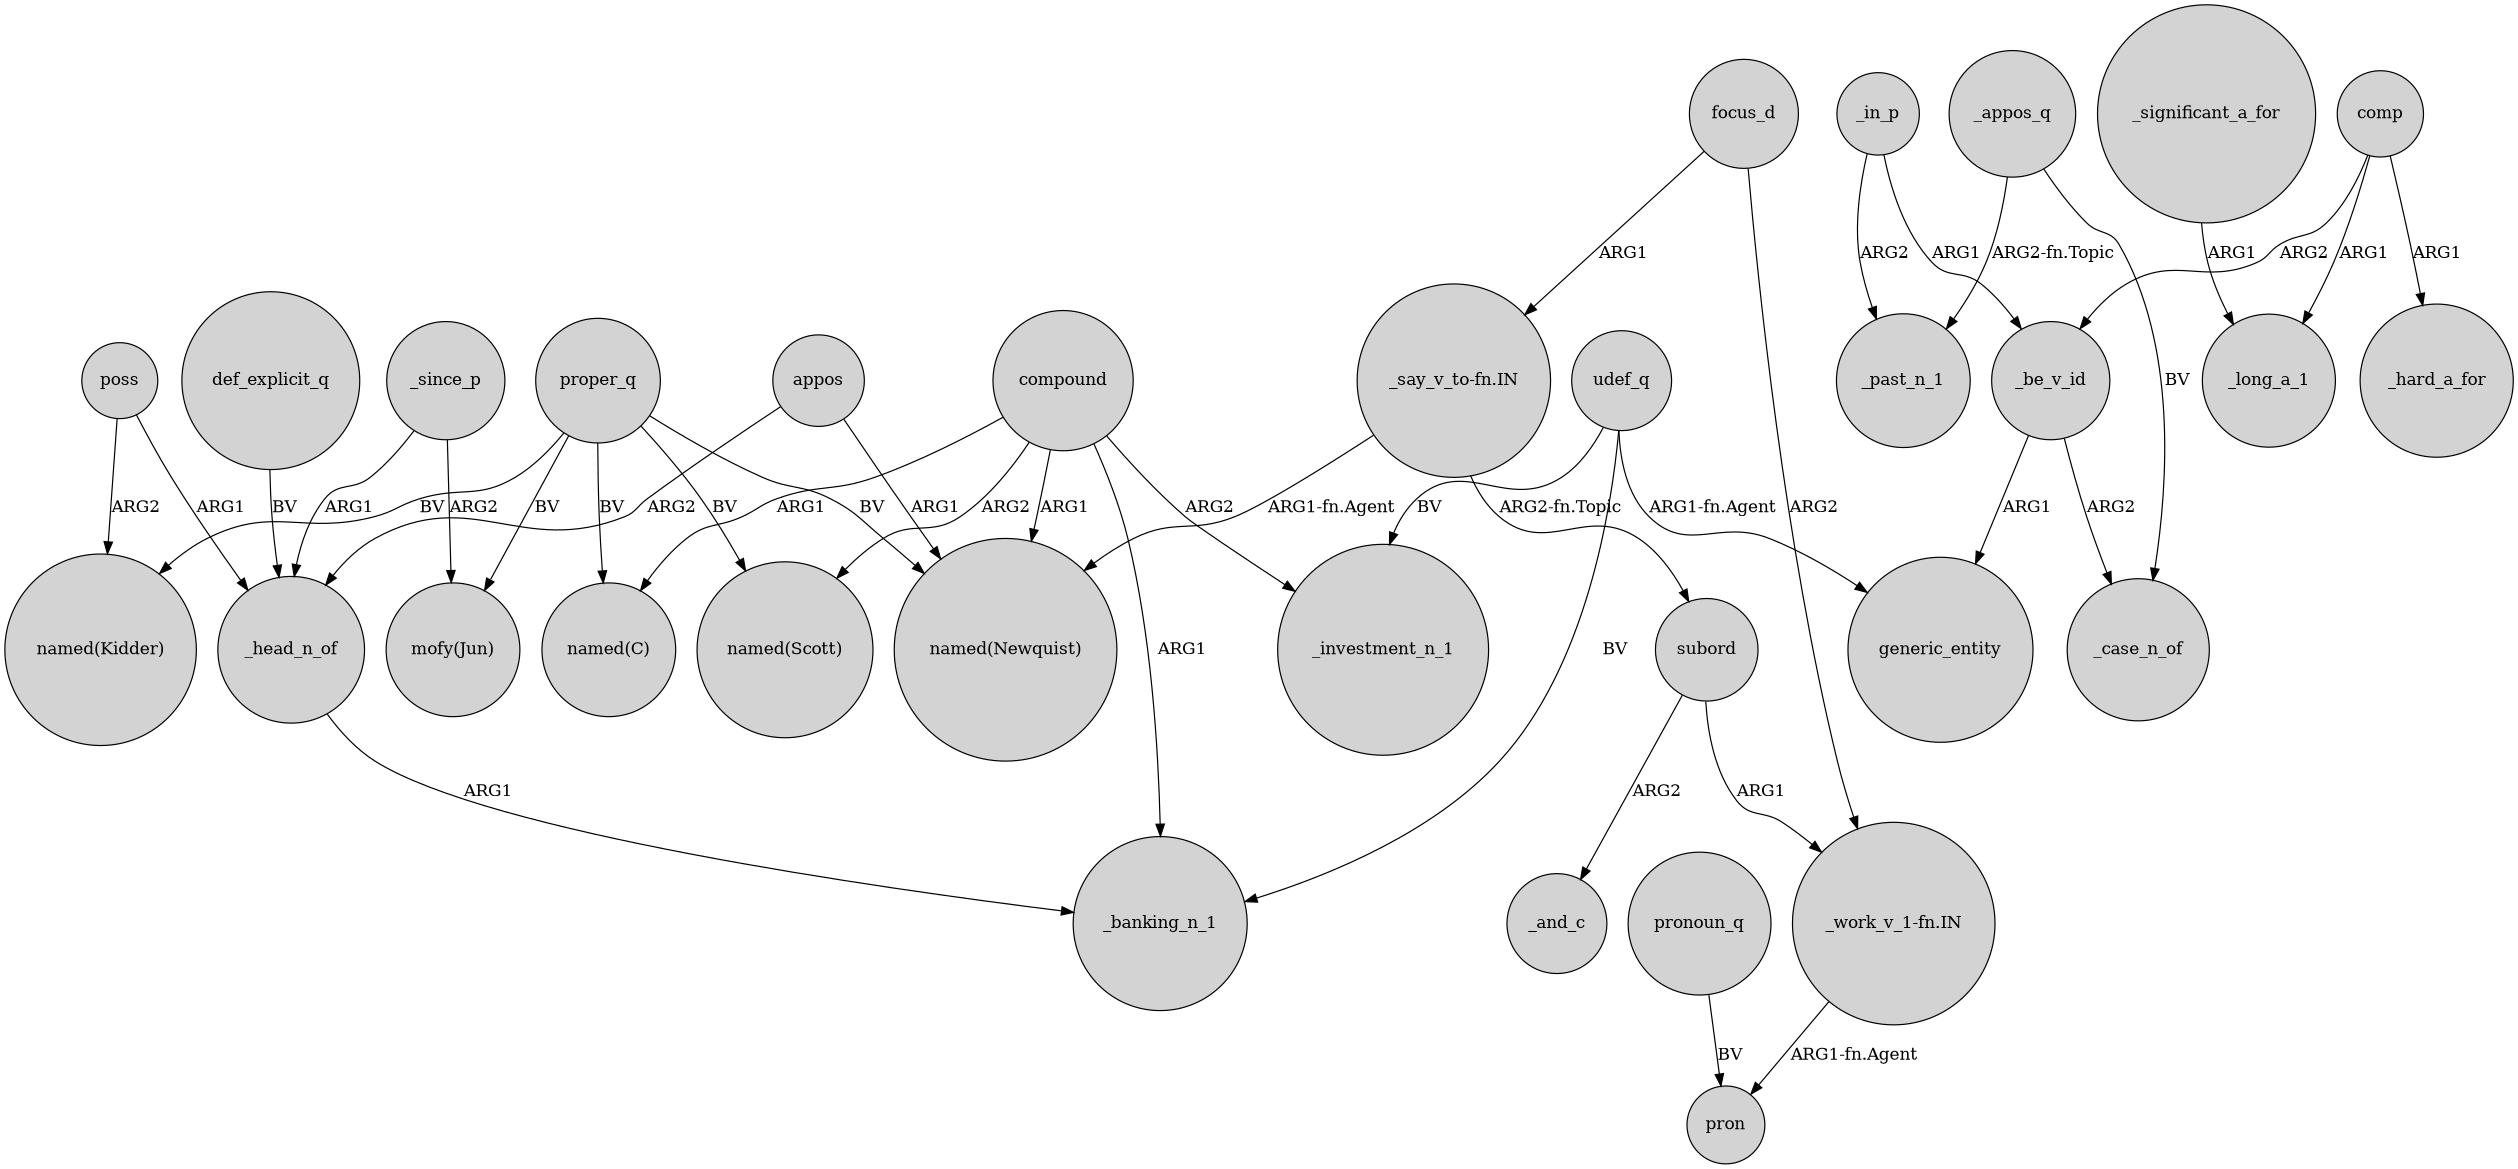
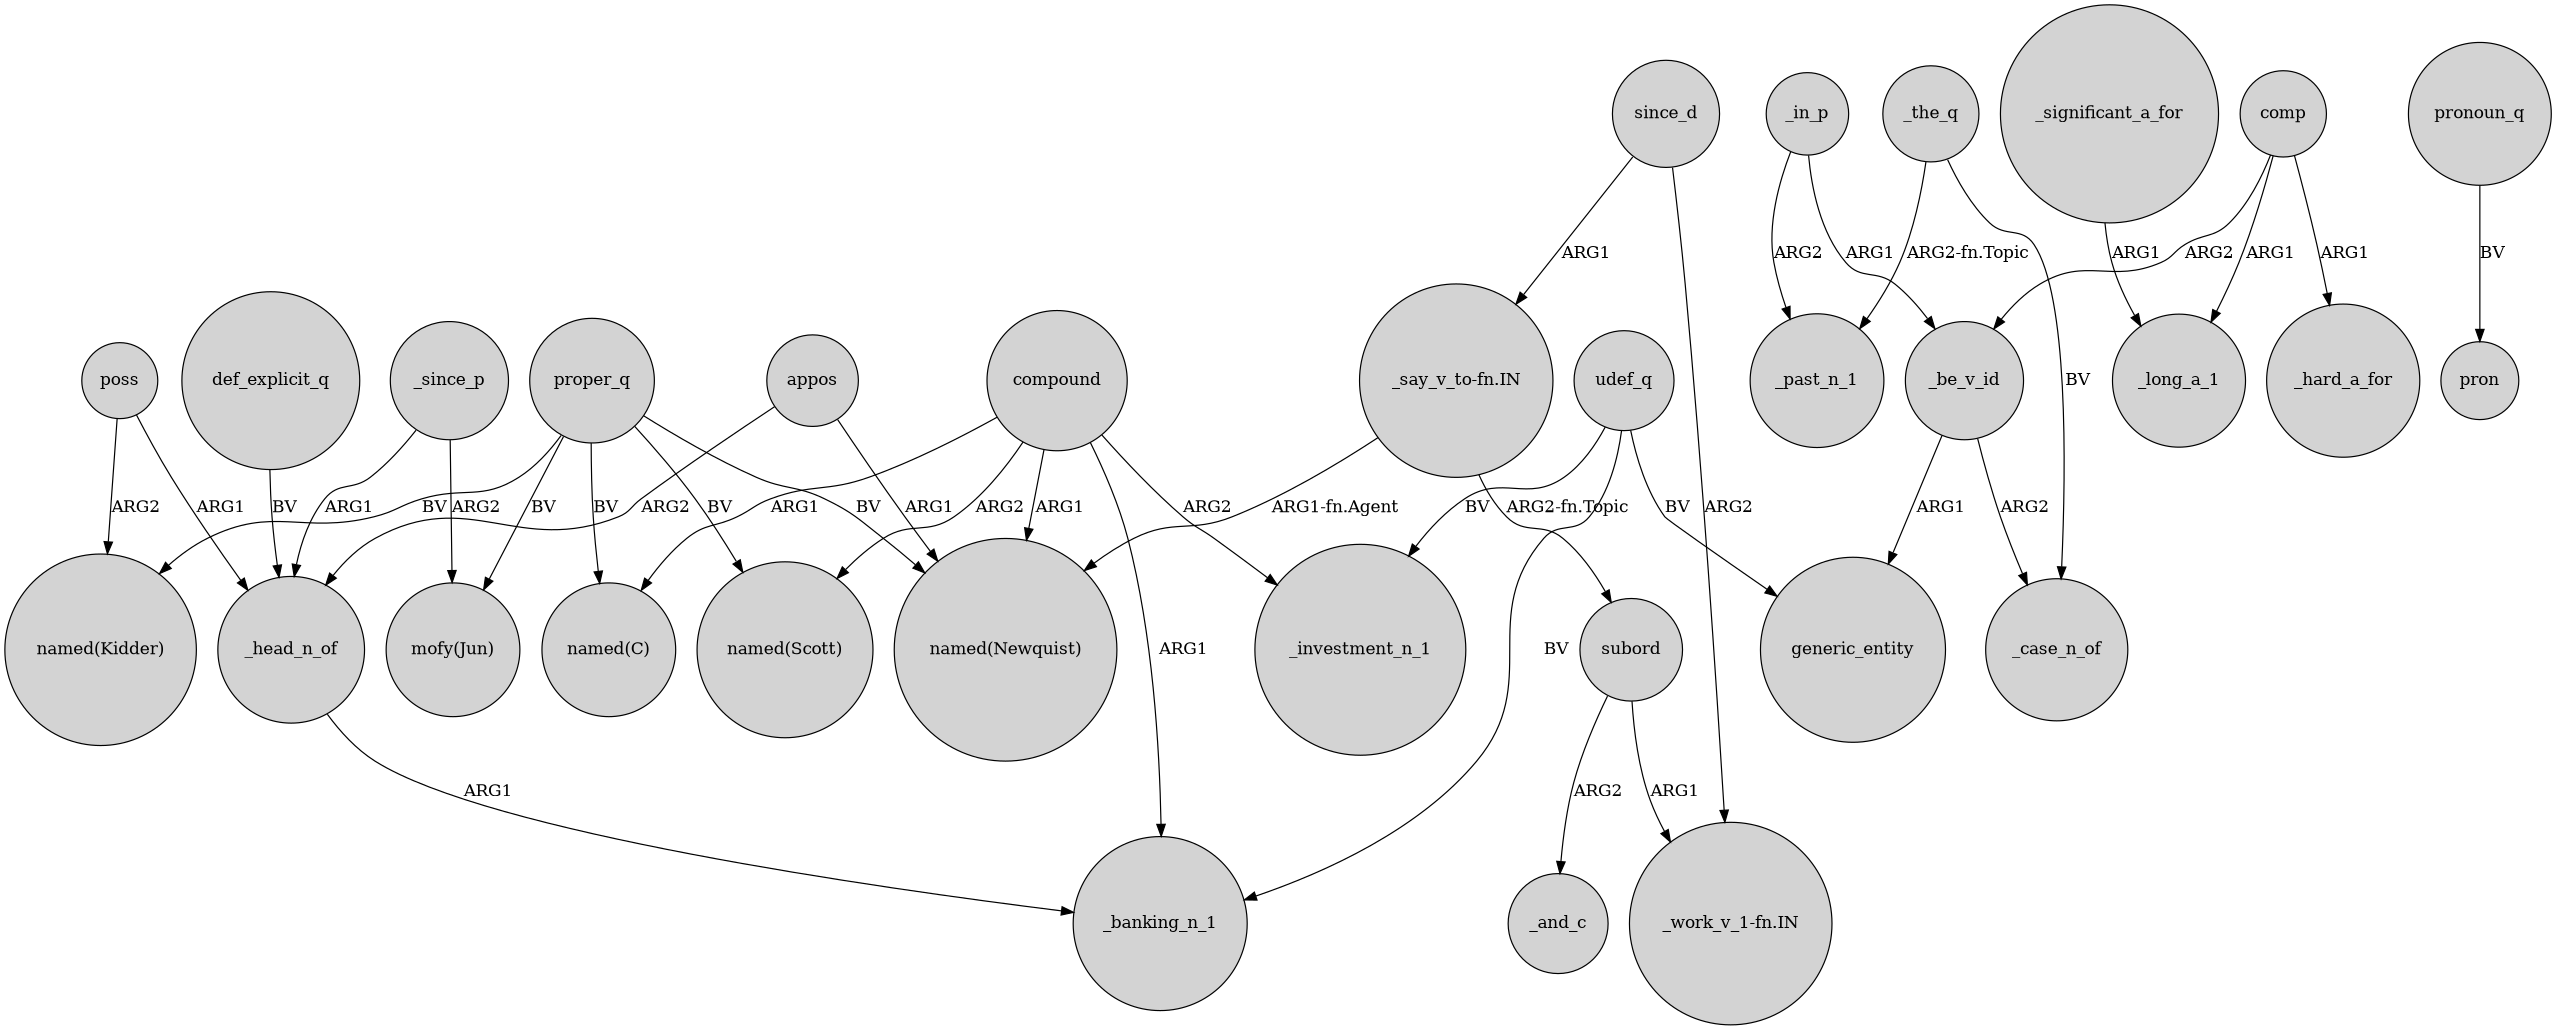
  digraph {
    node [shape=circle style=filled]
    poss
    "named(Kidder)"
    _head_n_of
    _banking_n_1
    udef_q
    generic_entity
    _investment_n_1
    _in_p
    _past_n_1
    _be_v_id
    _case_n_of
    compound
    "named(Newquist)"
    "named(Scott)"
    "named(C)"
-   _the_q [label=_appos_q]
+   _the_q
    appos
    def_explicit_q
    proper_q
    "mofy(Jun)"
-   focus_d
+   focus_d [label=since_d]
    "_say_v_to-fn.IN"
    "_work_v_1-fn.IN"
    subord
    pron
    _and_c
    pronoun_q
    _significant_a_for
    _long_a_1
    comp
    _hard_a_for
    _since_p
    poss -> "named(Kidder)" [label=ARG2]
    poss -> _head_n_of [label=ARG1]
    _head_n_of -> _banking_n_1 [label=ARG1]
    udef_q -> _banking_n_1 [label=BV]
-   udef_q -> generic_entity [label="ARG1-fn.Agent"]
+   udef_q -> generic_entity [label=BV]
    udef_q -> _investment_n_1 [label=BV]
    _in_p -> _past_n_1 [label=ARG2]
    _in_p -> _be_v_id [label=ARG1]
    _be_v_id -> generic_entity [label=ARG1]
    _be_v_id -> _case_n_of [label=ARG2]
    compound -> _banking_n_1 [label=ARG1]
    compound -> _investment_n_1 [label=ARG2]
    compound -> "named(Newquist)" [label=ARG1]
    compound -> "named(Scott)" [label=ARG2]
    compound -> "named(C)" [label=ARG1]
    _the_q -> _past_n_1 [label="ARG2-fn.Topic"]
    _the_q -> _case_n_of [label=BV]
    appos -> _head_n_of [label=ARG2]
    appos -> "named(Newquist)" [label=ARG1]
    def_explicit_q -> _head_n_of [label=BV]
    proper_q -> "named(Kidder)" [label=BV]
    proper_q -> "named(Newquist)" [label=BV]
    proper_q -> "named(Scott)" [label=BV]
    proper_q -> "named(C)" [label=BV]
    proper_q -> "mofy(Jun)" [label=BV]
    focus_d -> "_say_v_to-fn.IN" [label=ARG1]
    focus_d -> "_work_v_1-fn.IN" [label=ARG2]
    "_say_v_to-fn.IN" -> "named(Newquist)" [label="ARG1-fn.Agent"]
    "_say_v_to-fn.IN" -> subord [label="ARG2-fn.Topic"]
-   "_work_v_1-fn.IN" -> pron [label="ARG1-fn.Agent"]
    subord -> "_work_v_1-fn.IN" [label=ARG1]
    subord -> _and_c [label=ARG2]
    pronoun_q -> pron [label=BV]
    _significant_a_for -> _long_a_1 [label=ARG1]
    comp -> _be_v_id [label=ARG2]
    comp -> _long_a_1 [label=ARG1]
    comp -> _hard_a_for [label=ARG1]
    _since_p -> _head_n_of [label=ARG1]
    _since_p -> "mofy(Jun)" [label=ARG2]
  }
